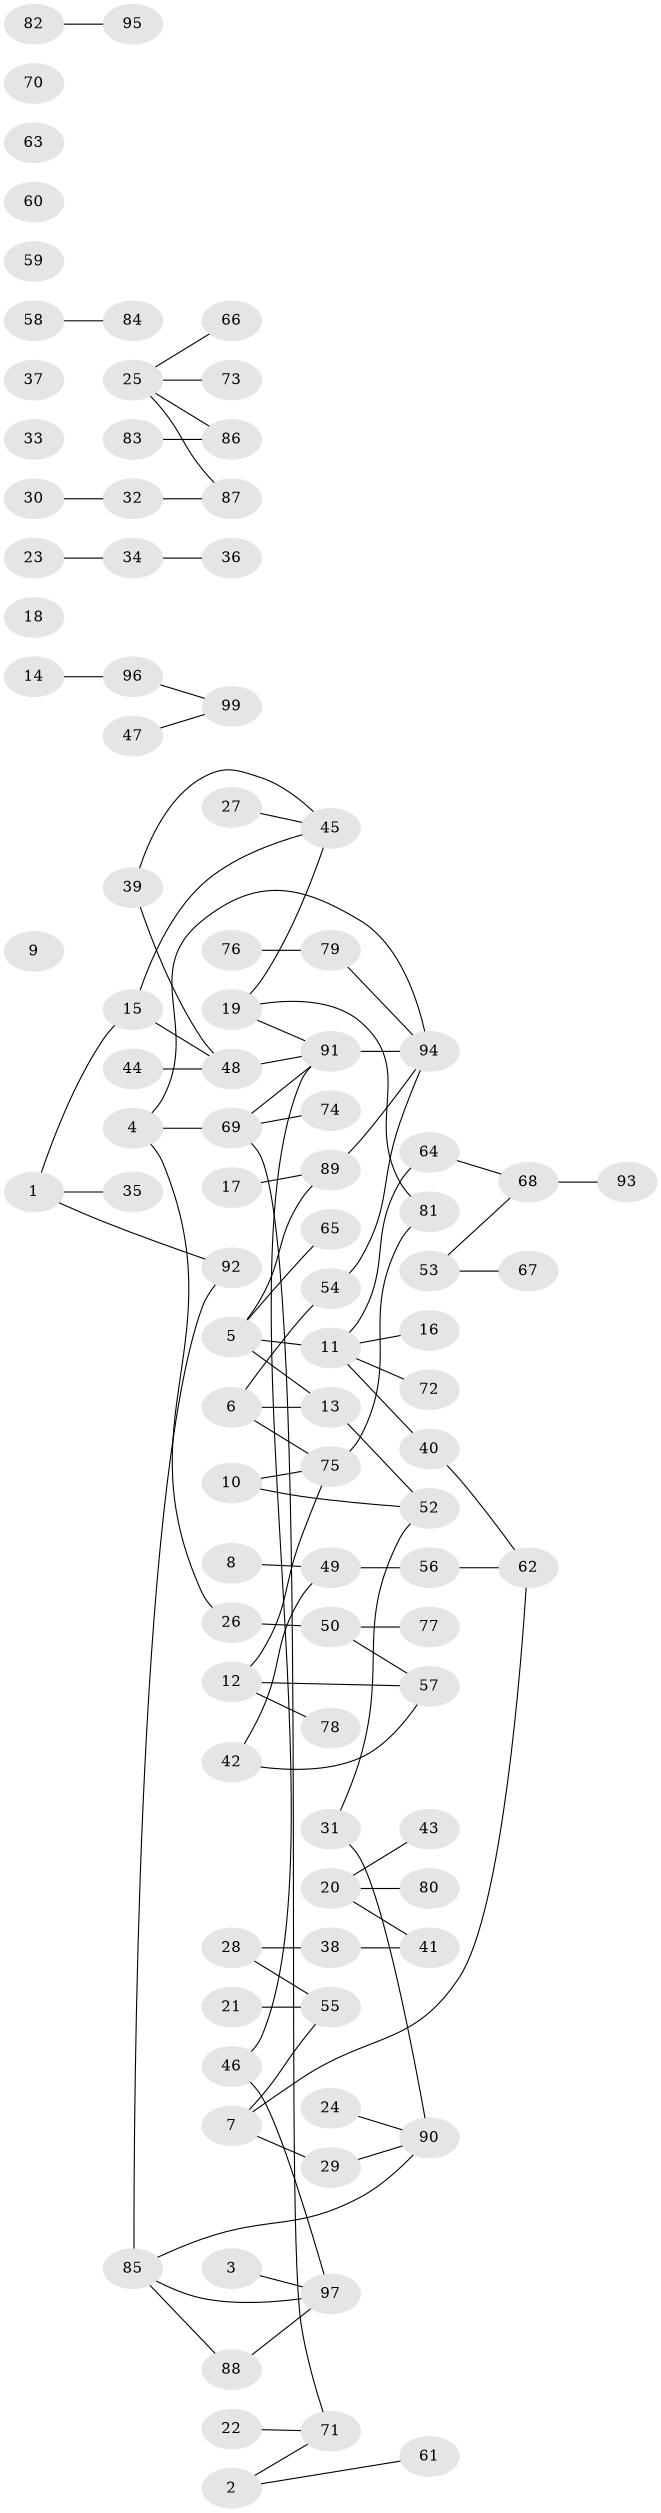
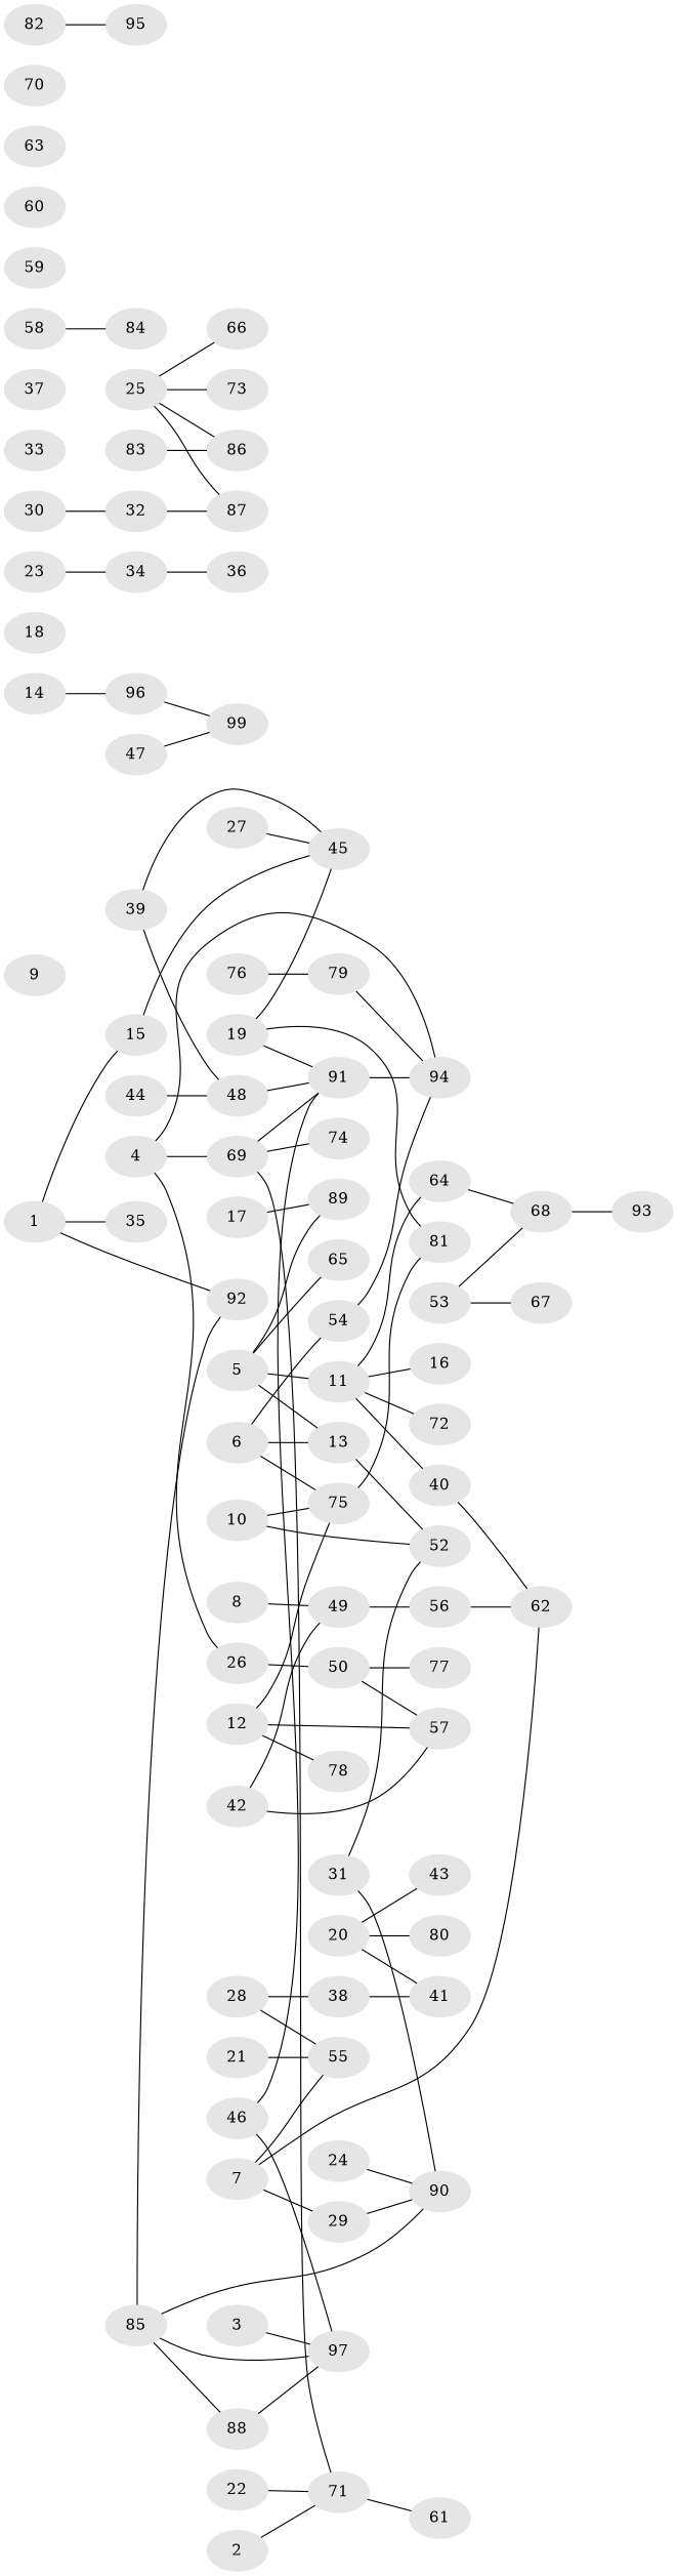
  graph {
    rankdir=LR
    node [color=gray90 style=filled]
    1
    15
    35
    92
    45
    48
    2
    61
    71
    3
    97
    4
    26
    69
    94
    50
    91
    74
    5
    11
    13
    65
    89
    16
    40
    64
    72
    52
    6
    54
    75
    81
    7
    29
    55
    62
    90
    8
    49
    56
    9
    10
    68
    12
    57
    78
    14
    96
    n49 [label=99]
    93
    17
    18
    19
    20
    41
    43
    80
    21
    22
    23
    34
    36
    24
    25
    66
    73
    86
    87
    77
    27
    28
    38
    30
    32
    31
    33
    37
    39
    42
    44
    46
    47
    53
    67
    58
    84
    59
    60
    63
    70
    76
    79
    82
    95
    83
    85
    88
    1 -- 15
    1 -- 35
    1 -- 92
    15 -- 45
-   15 -- 48
    48 -- 91
-   2 -- 61
+   71 -- 61
    2 -- 71
    3 -- 97
    4 -- 26
    4 -- 69
    4 -- 94
    26 -- 50
    69 -- 71
    69 -- 91
    69 -- 74
    50 -- 57
    50 -- 77
    91 -- 94
    5 -- 11
    5 -- 13
    5 -- 65
    5 -- 89
    11 -- 16
    11 -- 40
    11 -- 64
    11 -- 72
    13 -- 52
-   89 -- 94
    40 -- 62
    64 -- 68
    6 -- 13
    6 -- 54
    6 -- 75
    54 -- 94
    75 -- 81
    7 -- 29
    7 -- 55
    7 -- 62
    29 -- 90
    8 -- 49
    49 -- 56
    56 -- 62
    10 -- 52
    10 -- 75
    68 -- 93
    12 -- 75
    12 -- 57
    12 -- 78
    14 -- 96
    96 -- n49
    17 -- 89
    19 -- 45
    19 -- 91
    19 -- 81
    20 -- 41
    20 -- 43
    20 -- 80
    21 -- 55
    22 -- 71
    23 -- 34
    34 -- 36
    24 -- 90
    25 -- 66
    25 -- 73
    25 -- 86
    25 -- 87
    27 -- 45
    28 -- 55
    28 -- 38
    38 -- 41
    30 -- 32
    32 -- 87
    31 -- 52
    31 -- 90
    39 -- 45
    39 -- 48
    42 -- 49
    42 -- 57
    44 -- 48
    46 -- 97
    46 -- 91
    47 -- n49
    53 -- 68
    53 -- 67
    58 -- 84
    76 -- 79
    79 -- 94
    82 -- 95
    83 -- 86
    85 -- 92
    85 -- 97
    85 -- 90
    85 -- 88
    88 -- 97
  }
